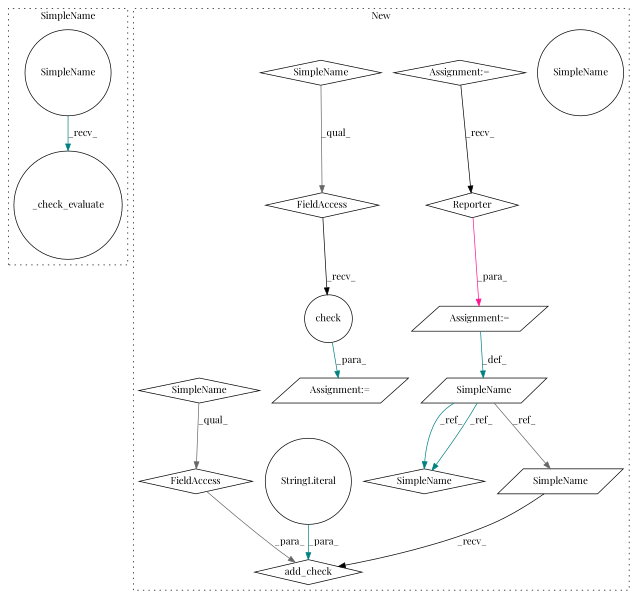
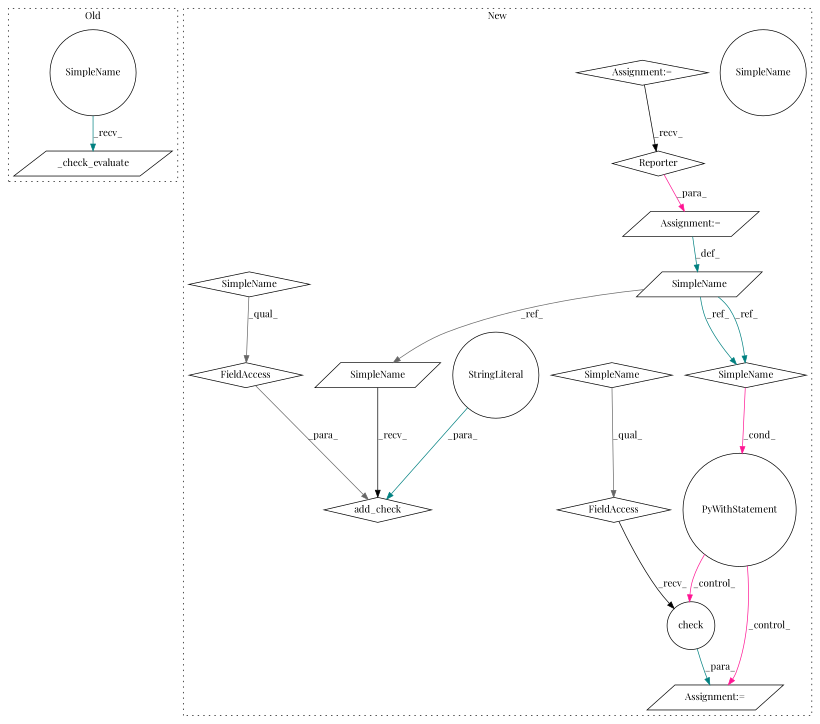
  digraph {
    fontname="Playfair Display"
    node [a=42 fontname="Playfair Display" l=8 s=2092 shape=diamond]
    edge [color=teal fontname="Playfair Display"]
-   n1 [a=32 l=17 label=_check_evaluate s=3729 shape=circle]
+   n1 [a=32 l=17 label=_check_evaluate s=3729 shape=parallelogram]
    n2 [l=4 label=SimpleName s=3724 shape=circle]
    n3 [a=32 l="13,1" label=add_check s="2046,2075"]
    n4 [label=SimpleName s=2004 shape=parallelogram]
    n5 [a=32 l=10 label=check s=2131 shape=circle]
    n6 [label=SimpleName shape=circle]
+   n7 [a=104 l="10,2" label=PyWithStatement s="2082,2100" shape=circle]
    n8 [a=22 l=9 label=FieldAccess s=2066]
    n9 [a=22 l=14 label=FieldAccess s=2116]
    n10 [a=32 l=10 label=Reporter s=2021]
    n11 [a=7 l=1 label="Assignment:=" s=2115 shape=parallelogram]
    n12 [a=7 l=1 label="Assignment:=" s=2012 shape=parallelogram]
    n13 [a=7 l=7 label="Assignment:=" s=1973]
    n14 [a=45 l=6 label=StringLiteral s=2059 shape=circle]
    n15 [l=4 label=SimpleName s=2116]
    n16 [l=4 label=SimpleName s=2066]
    n17 [label=SimpleName]
    n18 [label=SimpleName s=2037 shape=parallelogram]
    subgraph cluster_1 {
-     label=SimpleName
+     label=Old
      style=dotted
      n1
      n2
    }
    subgraph cluster_2 {
      label=New
      style=dotted
      n3
      n4
      n5
      n6
+     n7
      n8
      n9
      n10
      n11
      n12
      n13
      n14
      n15
      n16
      n17
      n18
    }
    n2 -> n1 [label=_recv_]
    n4 -> n17 [label=_ref_]
    n4 -> n17 [label=_ref_]
    n4 -> n18 [color=gray40 label=_ref_]
    n5 -> n11 [label=_para_]
+   n7 -> n5 [color=deeppink label=_control_]
+   n7 -> n11 [color=deeppink label=_control_]
    n8 -> n3 [color=gray40 label=_para_]
    n9 -> n5 [color=black label=_recv_]
    n10 -> n12 [color=deeppink label=_para_]
    n12 -> n4 [label=_def_]
    n13 -> n10 [color=black label=_recv_]
    n14 -> n3 [label=_para_]
    n15 -> n9 [color=gray40 label=_qual_]
    n16 -> n8 [color=gray40 label=_qual_]
+   n17 -> n7 [color=deeppink label=_cond_]
    n18 -> n3 [color=black label=_recv_]
  }
